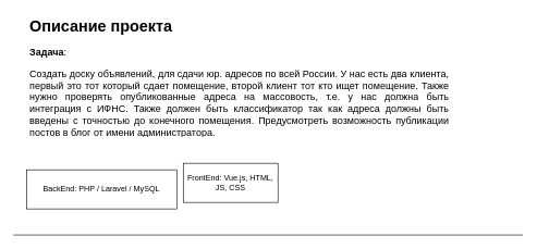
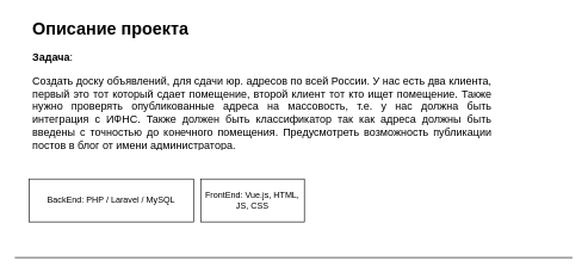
  <mxCell id="0" />
  <mxCell id="1" parent="0" />
  <mxCell id="2" value="&lt;h1&gt;&lt;font style=&quot;font-size: 24px;&quot;&gt;Описание проекта&lt;/font&gt;&lt;/h1&gt;&lt;p style=&quot;font-size: 15px;&quot;&gt;&lt;b&gt;Задача&lt;/b&gt;:&lt;/p&gt;&lt;p style=&quot;text-align: justify;&quot;&gt;&lt;font style=&quot;font-size: 15px;&quot;&gt;Создать доску объявлений, для сдачи юр. адресов по всей России. У нас есть два клиента, первый это тот который сдает помещение, второй клиент тот кто ищет помещение. Также нужно проверять опубликованные адреса на массовость, т.е. у нас должна быть интеграция с ИФНС. Также должен быть классификатор так как адреса должны быть введены с точностью до конечного помещения. Предусмотреть возможность публикации постов в блог от имени администратора.&lt;/font&gt;&lt;/p&gt;" style="text;html=1;spacing=5;spacingTop=-20;whiteSpace=wrap;overflow=hidden;rounded=0;" vertex="1" parent="1"><mxGeometry x="40" y="20" width="650" height="190" as="geometry" /></mxCell>
  <mxCell id="3" value="" style="endArrow=none;html=1;rounded=0;" edge="1" parent="1"><mxGeometry width="50" height="50" relative="1" as="geometry"><mxPoint x="20" y="360" as="sourcePoint" /><mxPoint x="800" y="360" as="targetPoint" /></mxGeometry></mxCell>
- <mxCell id="4" value="BackEnd: PHP / Laravel / MySQL" style="rounded=0;whiteSpace=wrap;html=1;" vertex="1" parent="1"><mxGeometry x="40" y="260" width="230" height="60" as="geometry" /></mxCell>
+ <mxCell id="4" value="BackEnd: PHP / Laravel / MySQL" style="rounded=0;whiteSpace=wrap;html=1;" vertex="1" parent="1"><mxGeometry x="40" y="250" width="230" height="60" as="geometry" /></mxCell>
  <mxCell id="5" value="FrontEnd: Vue.js, HTML, JS, CSS" style="rounded=0;whiteSpace=wrap;html=1;" vertex="1" parent="1"><mxGeometry x="280" y="250" width="145" height="60" as="geometry" /></mxCell>
